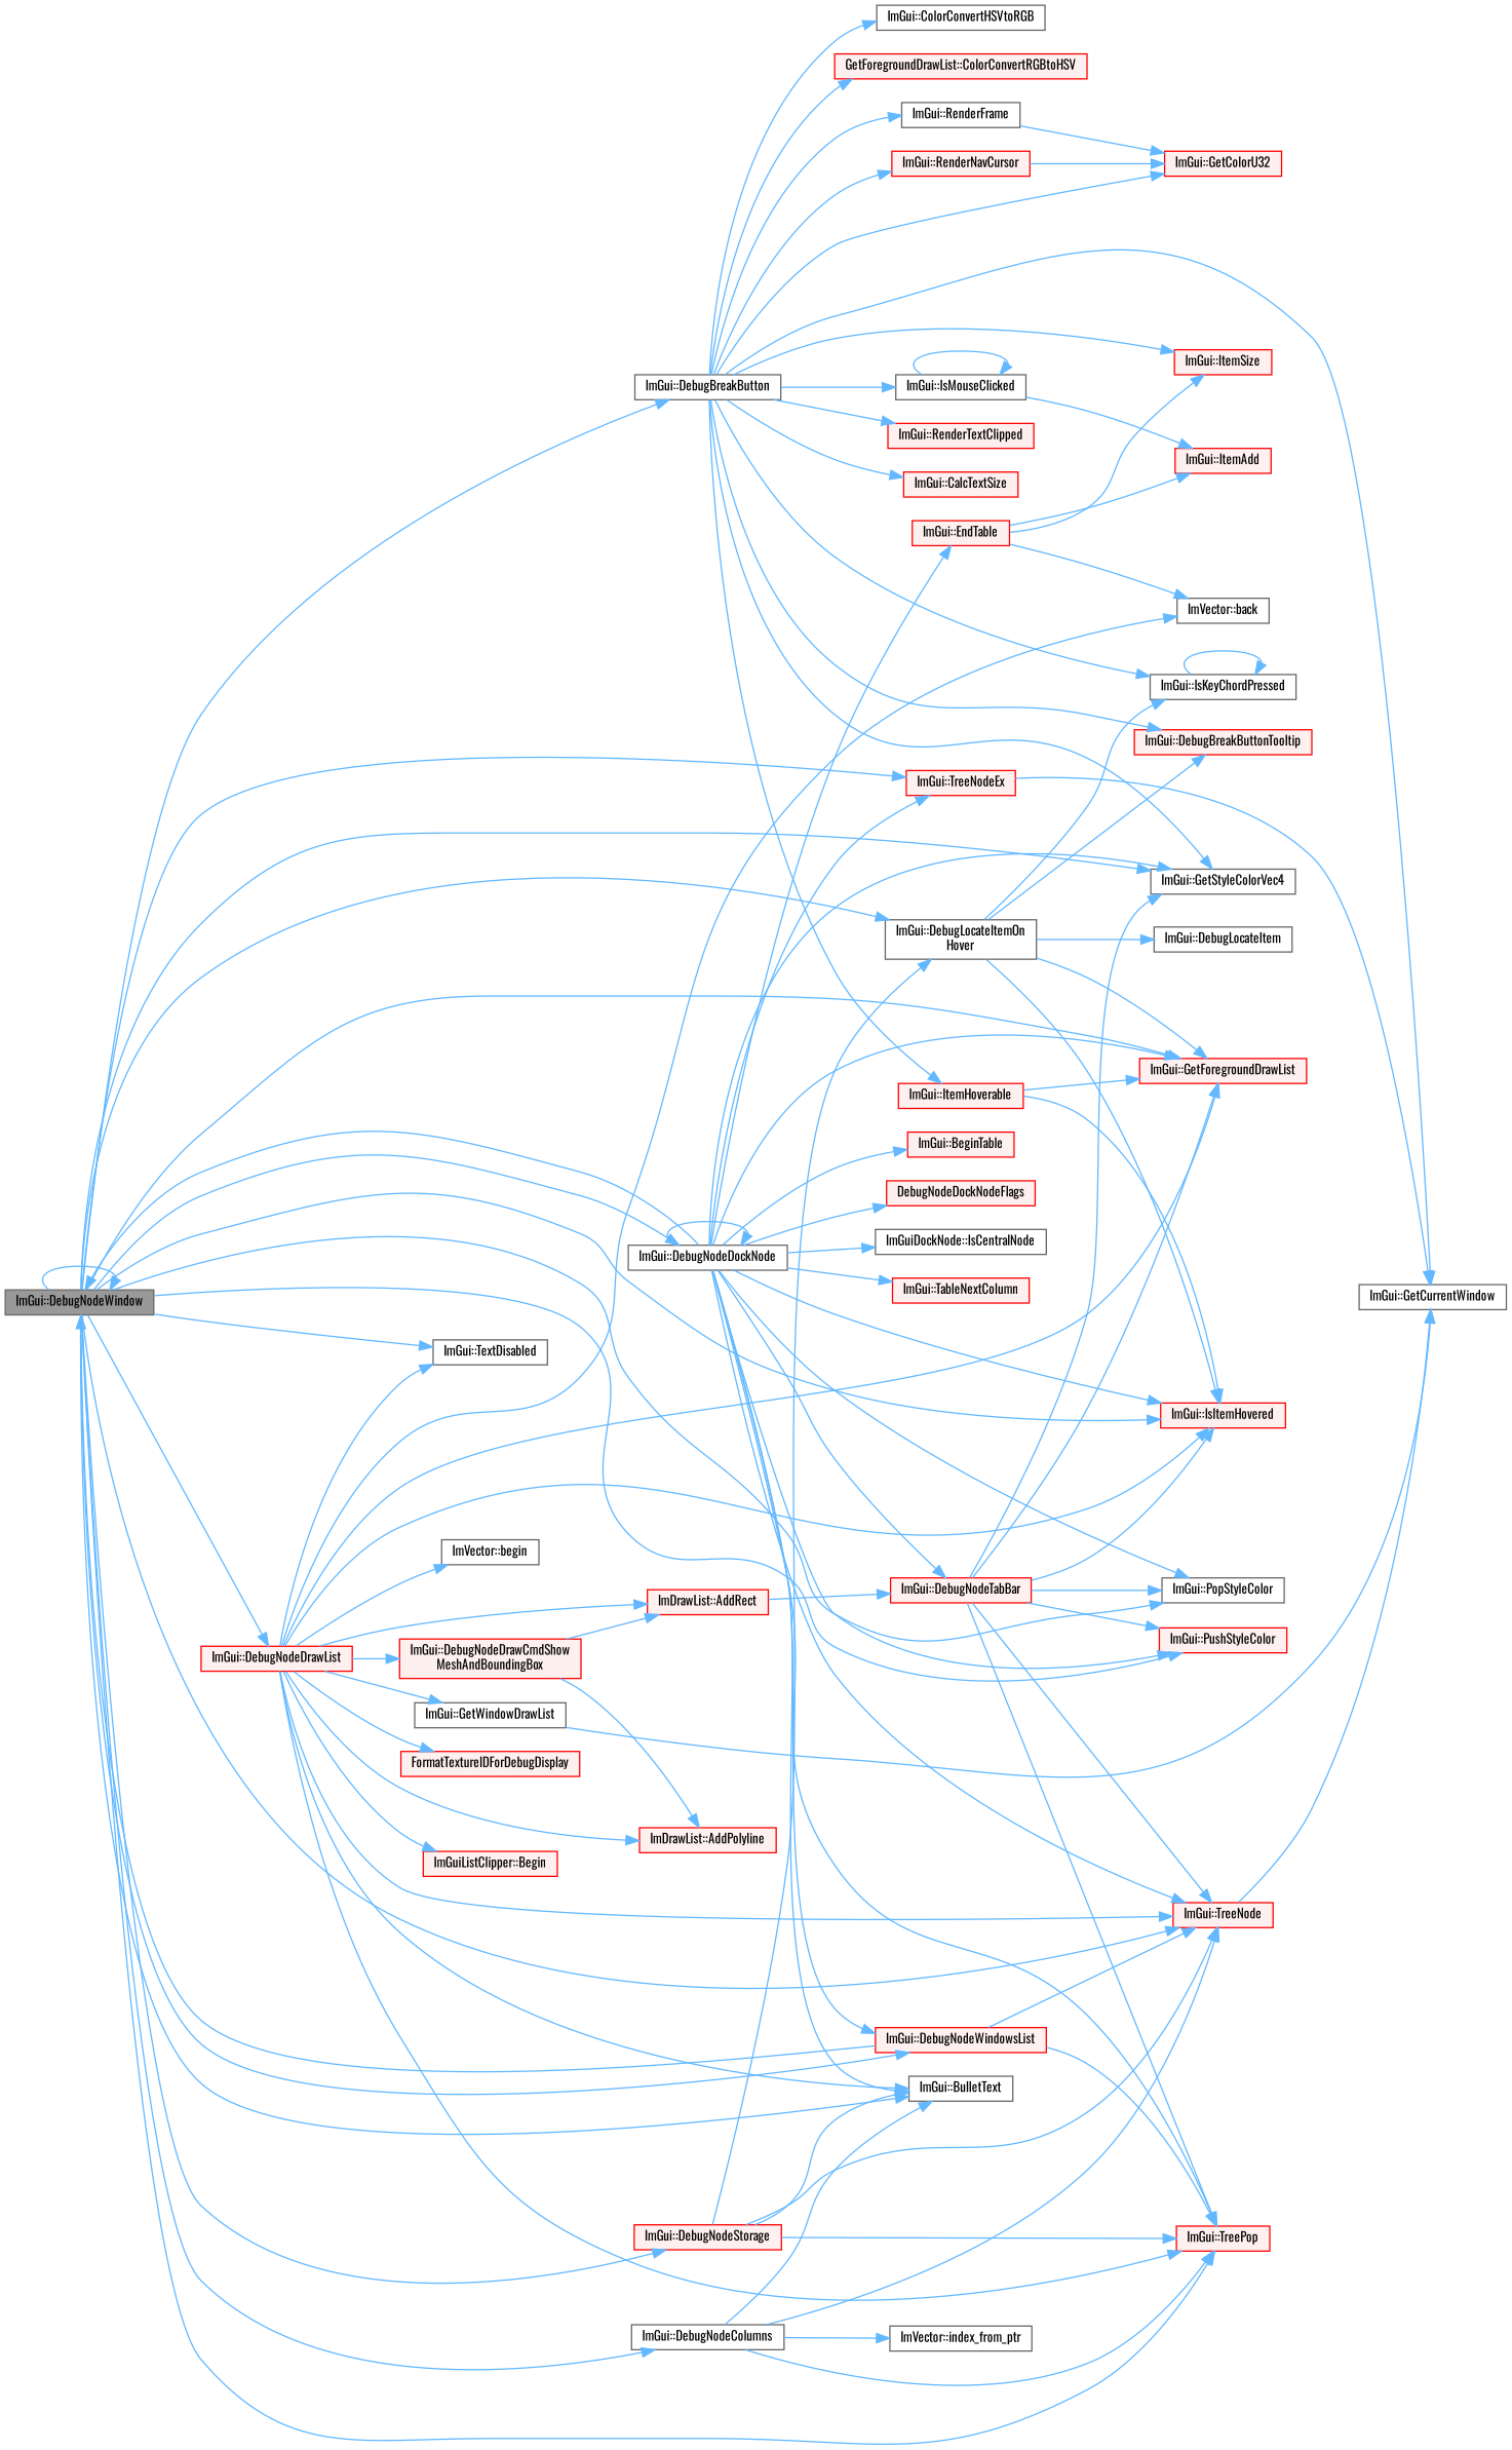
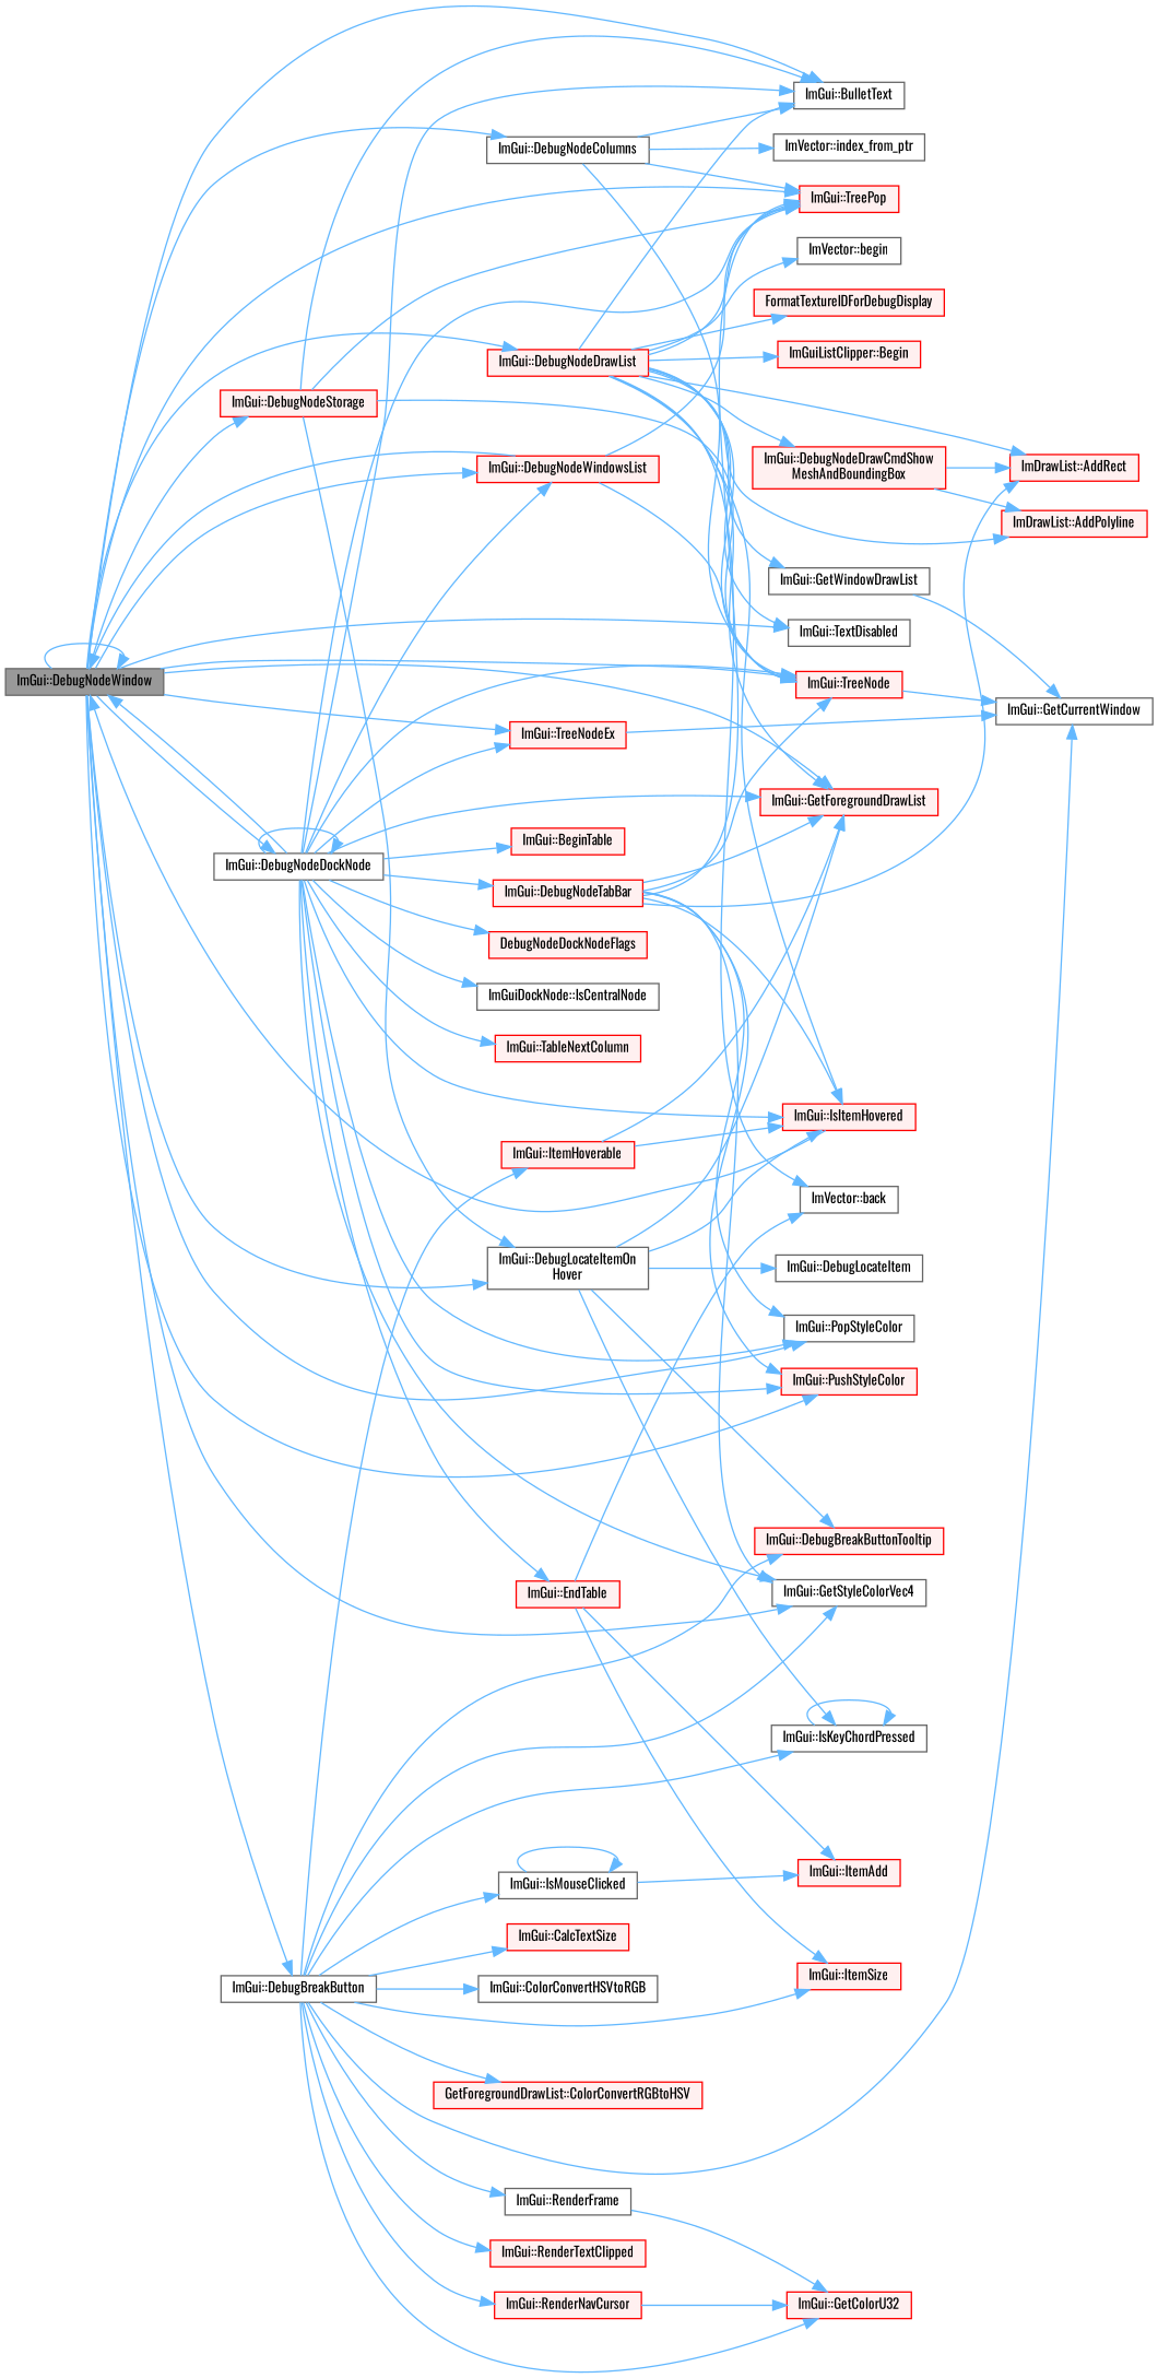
  digraph {
    fontname=Oswald
    rankdir=LR
    node [color=red fillcolor="#FFF0F0" fontname=Oswald fontsize=10 shape=box style=filled]
    edge [color=steelblue1 fontname=Oswald fontsize=10 labelfontname=Helvetica labelfontsize=10 style=solid]
    n1 [color=gray40 fillcolor=grey60 fontcolor=black height=0.2 label="ImGui::DebugNodeWindow" width=0.4]
    n2 [color=grey40 fillcolor=white height=0.2 label="ImGui::BulletText" width=0.4]
    n3 [color=grey40 fillcolor=white height=0.2 label="ImGui::DebugBreakButton" width=0.4]
    n4 [color=grey40 fillcolor=white height=0.2 label="ImGui::GetStyleColorVec4" width=0.4]
    n5 [height=0.2 label="ImGui::GetForegroundDrawList" width=0.4]
    n6 [height=0.2 label="ImGui::IsItemHovered" width=0.4]
    n7 [color=grey40 fillcolor=white height=0.2 label="ImGui::DebugLocateItemOn\lHover" width=0.4]
    n8 [color=grey40 fillcolor=white height=0.2 label="ImGui::DebugNodeColumns" width=0.4]
    n9 [height=0.2 label="ImGui::TreeNode" width=0.4]
    n10 [height=0.2 label="ImGui::TreePop" width=0.4]
    n11 [color=grey40 fillcolor=white height=0.2 label="ImGui::DebugNodeDockNode" width=0.4]
    n12 [color=grey40 fillcolor=white height=0.2 label="ImGui::PopStyleColor" width=0.4]
    n13 [height=0.2 label="ImGui::PushStyleColor" width=0.4]
    n14 [height=0.2 label="ImGui::DebugNodeWindowsList" width=0.4]
    n15 [height=0.2 label="ImGui::TreeNodeEx" width=0.4]
    n16 [height=0.2 label="ImGui::DebugNodeDrawList" width=0.4]
    n17 [color=grey40 fillcolor=white height=0.2 label="ImGui::TextDisabled" width=0.4]
    n18 [height=0.2 label="ImGui::DebugNodeStorage" width=0.4]
    n19 [height=0.2 label="ImGui::CalcTextSize" width=0.4]
    n20 [color=grey40 fillcolor=white height=0.2 label="ImGui::ColorConvertHSVtoRGB" width=0.4]
    n21 [height=0.2 label="GetForegroundDrawList::ColorConvertRGBtoHSV" width=0.4]
    n22 [height=0.2 label="ImGui::DebugBreakButtonTooltip" width=0.4]
    n23 [height=0.2 label="ImGui::GetColorU32" width=0.4]
    n24 [color=grey40 fillcolor=white height=0.2 label="ImGui::GetCurrentWindow" width=0.4]
    n25 [color=grey40 fillcolor=white height=0.2 label="ImGui::IsKeyChordPressed" width=0.4]
    n26 [color=grey40 fillcolor=white height=0.2 label="ImGui::IsMouseClicked" width=0.4]
    n27 [height=0.2 label="ImGui::ItemHoverable" width=0.4]
    n28 [height=0.2 label="ImGui::ItemSize" width=0.4]
    n29 [color=grey40 fillcolor=white height=0.2 label="ImGui::RenderFrame" width=0.4]
    n30 [height=0.2 label="ImGui::RenderNavCursor" width=0.4]
    n31 [height=0.2 label="ImGui::RenderTextClipped" width=0.4]
    n32 [color=grey40 fillcolor=white height=0.2 label="ImGui::DebugLocateItem" width=0.4]
    n33 [color=grey40 fillcolor=white height=0.2 label="ImVector::index_from_ptr" width=0.4]
    n34 [height=0.2 label="ImGui::BeginTable" width=0.4]
    n35 [height=0.2 label=DebugNodeDockNodeFlags width=0.4]
    n36 [height=0.2 label="ImGui::DebugNodeTabBar" width=0.4]
    n37 [height=0.2 label="ImGui::EndTable" width=0.4]
    n38 [color=grey40 fillcolor=white height=0.2 label="ImGuiDockNode::IsCentralNode" width=0.4]
    n39 [height=0.2 label="ImGui::TableNextColumn" width=0.4]
    n40 [height=0.2 label="ImDrawList::AddRect" width=0.4]
    n41 [color=grey40 fillcolor=white height=0.2 label="ImVector::back" width=0.4]
    n42 [height=0.2 label="ImDrawList::AddPolyline" width=0.4]
    n43 [height=0.2 label="ImGuiListClipper::Begin" width=0.4]
    n44 [color=grey40 fillcolor=white height=0.2 label="ImVector::begin" width=0.4]
    n45 [height=0.2 label="ImGui::DebugNodeDrawCmdShow\lMeshAndBoundingBox" width=0.4]
    n46 [height=0.2 label=FormatTextureIDForDebugDisplay width=0.4]
    n47 [color=grey40 fillcolor=white height=0.2 label="ImGui::GetWindowDrawList" width=0.4]
    n48 [height=0.2 label="ImGui::ItemAdd" width=0.4]
    n1 -> n1
    n1 -> n2
    n1 -> n3
    n1 -> n4
    n1 -> n5
-   n1 -> n6
+   n6 -> n1
    n1 -> n7
    n1 -> n8
    n1 -> n9
    n1 -> n10
    n1 -> n11
    n1 -> n12
    n1 -> n13
    n1 -> n14
    n1 -> n15
    n1 -> n16
    n1 -> n17
    n1 -> n18
    n3 -> n4
    n3 -> n19
    n3 -> n20
    n3 -> n21
    n3 -> n22
    n3 -> n23
    n3 -> n24
    n3 -> n25
    n3 -> n26
    n3 -> n27
    n3 -> n28
    n3 -> n29
    n3 -> n30
    n3 -> n31
    n7 -> n5
    n7 -> n6
    n7 -> n22
    n7 -> n25
    n7 -> n32
    n8 -> n2
    n8 -> n9
    n8 -> n10
    n8 -> n33
    n9 -> n24
    n11 -> n1
    n11 -> n2
    n11 -> n4
    n11 -> n5
    n11 -> n6
    n11 -> n9
    n11 -> n10
    n11 -> n11
    n11 -> n12
    n11 -> n13
    n11 -> n14
    n11 -> n15
    n11 -> n34
    n11 -> n35
    n11 -> n36
    n11 -> n37
    n11 -> n38
    n11 -> n39
    n14 -> n1
    n14 -> n9
    n14 -> n10
    n15 -> n24
    n16 -> n2
    n16 -> n5
    n16 -> n6
    n16 -> n9
    n16 -> n10
    n16 -> n17
    n16 -> n40
    n16 -> n41
    n16 -> n42
    n16 -> n43
    n16 -> n44
    n16 -> n45
    n16 -> n46
    n16 -> n47
    n18 -> n2
    n18 -> n7
    n18 -> n9
    n18 -> n10
    n25 -> n25
    n26 -> n26
    n26 -> n48
    n27 -> n5
    n27 -> n6
    n29 -> n23
    n30 -> n23
    n36 -> n4
    n36 -> n5
    n36 -> n6
    n36 -> n9
    n36 -> n10
    n36 -> n12
    n36 -> n13
-   n40 -> n36
+   n36 -> n40
    n37 -> n28
    n37 -> n41
    n37 -> n48
    n45 -> n40
    n45 -> n42
    n47 -> n24
  }
